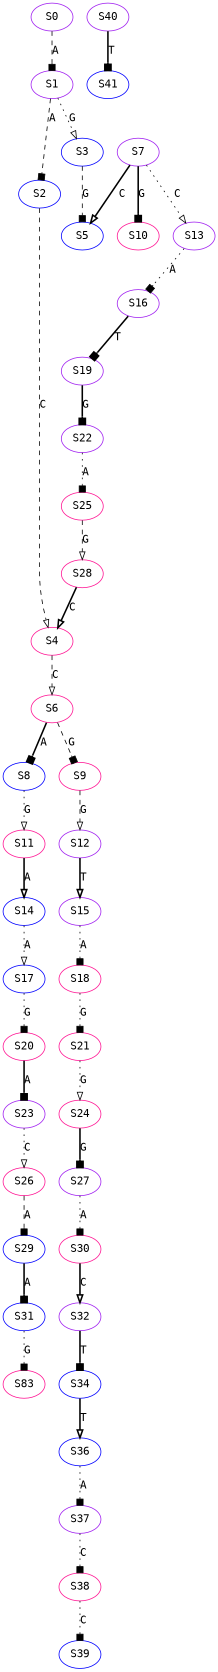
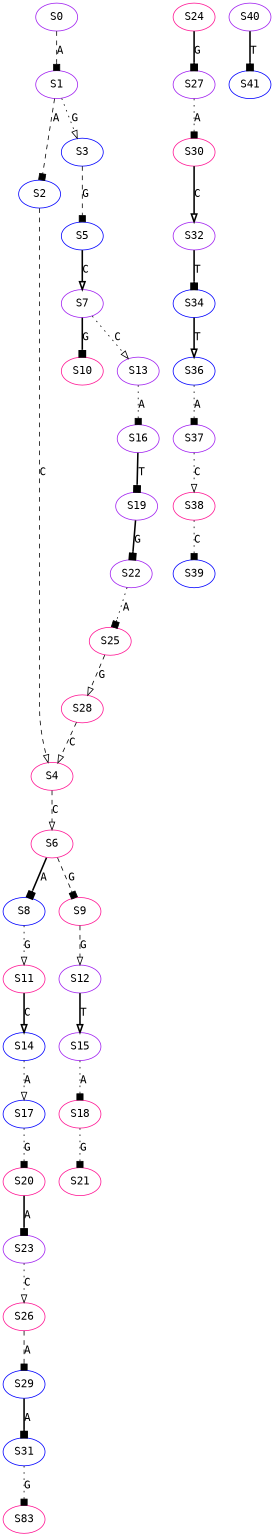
  strict digraph {
    fontname="DejaVu Sans Mono"
    node [color=deeppink fontname="DejaVu Sans Mono"]
    edge [arrowhead=box fontname="DejaVu Sans Mono" style=dotted]
    S0 [color=purple]
    S1 [color=purple]
    S2 [color=blue]
    S3 [color=blue]
    S4
    S5 [color=blue]
    S6
    S7 [color=purple]
    S8 [color=blue]
    S9
    S10
    S13 [color=purple]
    S11
    S12 [color=purple]
    S14 [color=blue]
    S15 [color=purple]
    S16 [color=purple]
    S17 [color=blue]
    S18
    S19 [color=purple]
    S20
    S21
    S22 [color=purple]
    S23 [color=purple]
    S24
    S25
    S26
    S27 [color=purple]
    S28
    S29 [color=blue]
    S30
    S31 [color=blue]
    S32 [color=purple]
    n34 [label=S83]
    S34 [color=blue]
    S36 [color=blue]
    S37 [color=purple]
    S38
    S39 [color=blue]
    S41 [color=blue]
    S40 [color=purple]
    S0 -> S1 [label=A style=dashed]
    S1 -> S2 [label=A style=dashed]
    S1 -> S3 [arrowhead=onormal label=G]
    S2 -> S4 [arrowhead=onormal label=C style=dashed]
    S3 -> S5 [label=G style=dashed]
    S4 -> S6 [arrowhead=onormal label=C style=dashed]
-   S7 -> S5 [arrowhead=onormal label=C style=bold]
+   S5 -> S7 [arrowhead=onormal label=C style=bold]
    S6 -> S8 [label=A style=bold]
    S6 -> S9 [label=G style=dashed]
    S7 -> S10 [label=G style=bold]
    S7 -> S13 [arrowhead=onormal label=C]
    S8 -> S11 [arrowhead=onormal label=G]
    S9 -> S12 [arrowhead=onormal label=G style=dashed]
    S13 -> S16 [label=A]
-   S11 -> S14 [arrowhead=onormal label=A style=bold]
+   S11 -> S14 [arrowhead=onormal label=C style=bold]
    S12 -> S15 [arrowhead=onormal label=T style=bold]
    S14 -> S17 [arrowhead=onormal label=A]
    S15 -> S18 [label=A]
    S16 -> S19 [label=T style=bold]
    S17 -> S20 [label=G]
    S18 -> S21 [label=G]
    S19 -> S22 [label=G style=bold]
    S20 -> S23 [label=A style=bold]
-   S21 -> S24 [arrowhead=onormal label=G]
    S22 -> S25 [label=A]
    S23 -> S26 [arrowhead=onormal label=C]
    S24 -> S27 [label=G style=bold]
    S25 -> S28 [arrowhead=onormal label=G style=dashed]
    S26 -> S29 [label=A style=dashed]
    S27 -> S30 [label=A]
-   S28 -> S4 [arrowhead=onormal label=C style=bold]
+   S28 -> S4 [arrowhead=onormal label=C style=dashed]
    S29 -> S31 [label=A style=bold]
    S30 -> S32 [arrowhead=onormal label=C style=bold]
    S31 -> n34 [label=G]
    S32 -> S34 [label=T style=bold]
    S34 -> S36 [arrowhead=onormal label=T style=bold]
    S36 -> S37 [label=A]
-   S37 -> S38 [label=C]
+   S37 -> S38 [arrowhead=onormal label=C]
    S38 -> S39 [label=C]
    S40 -> S41 [label=T style=bold]
  }
